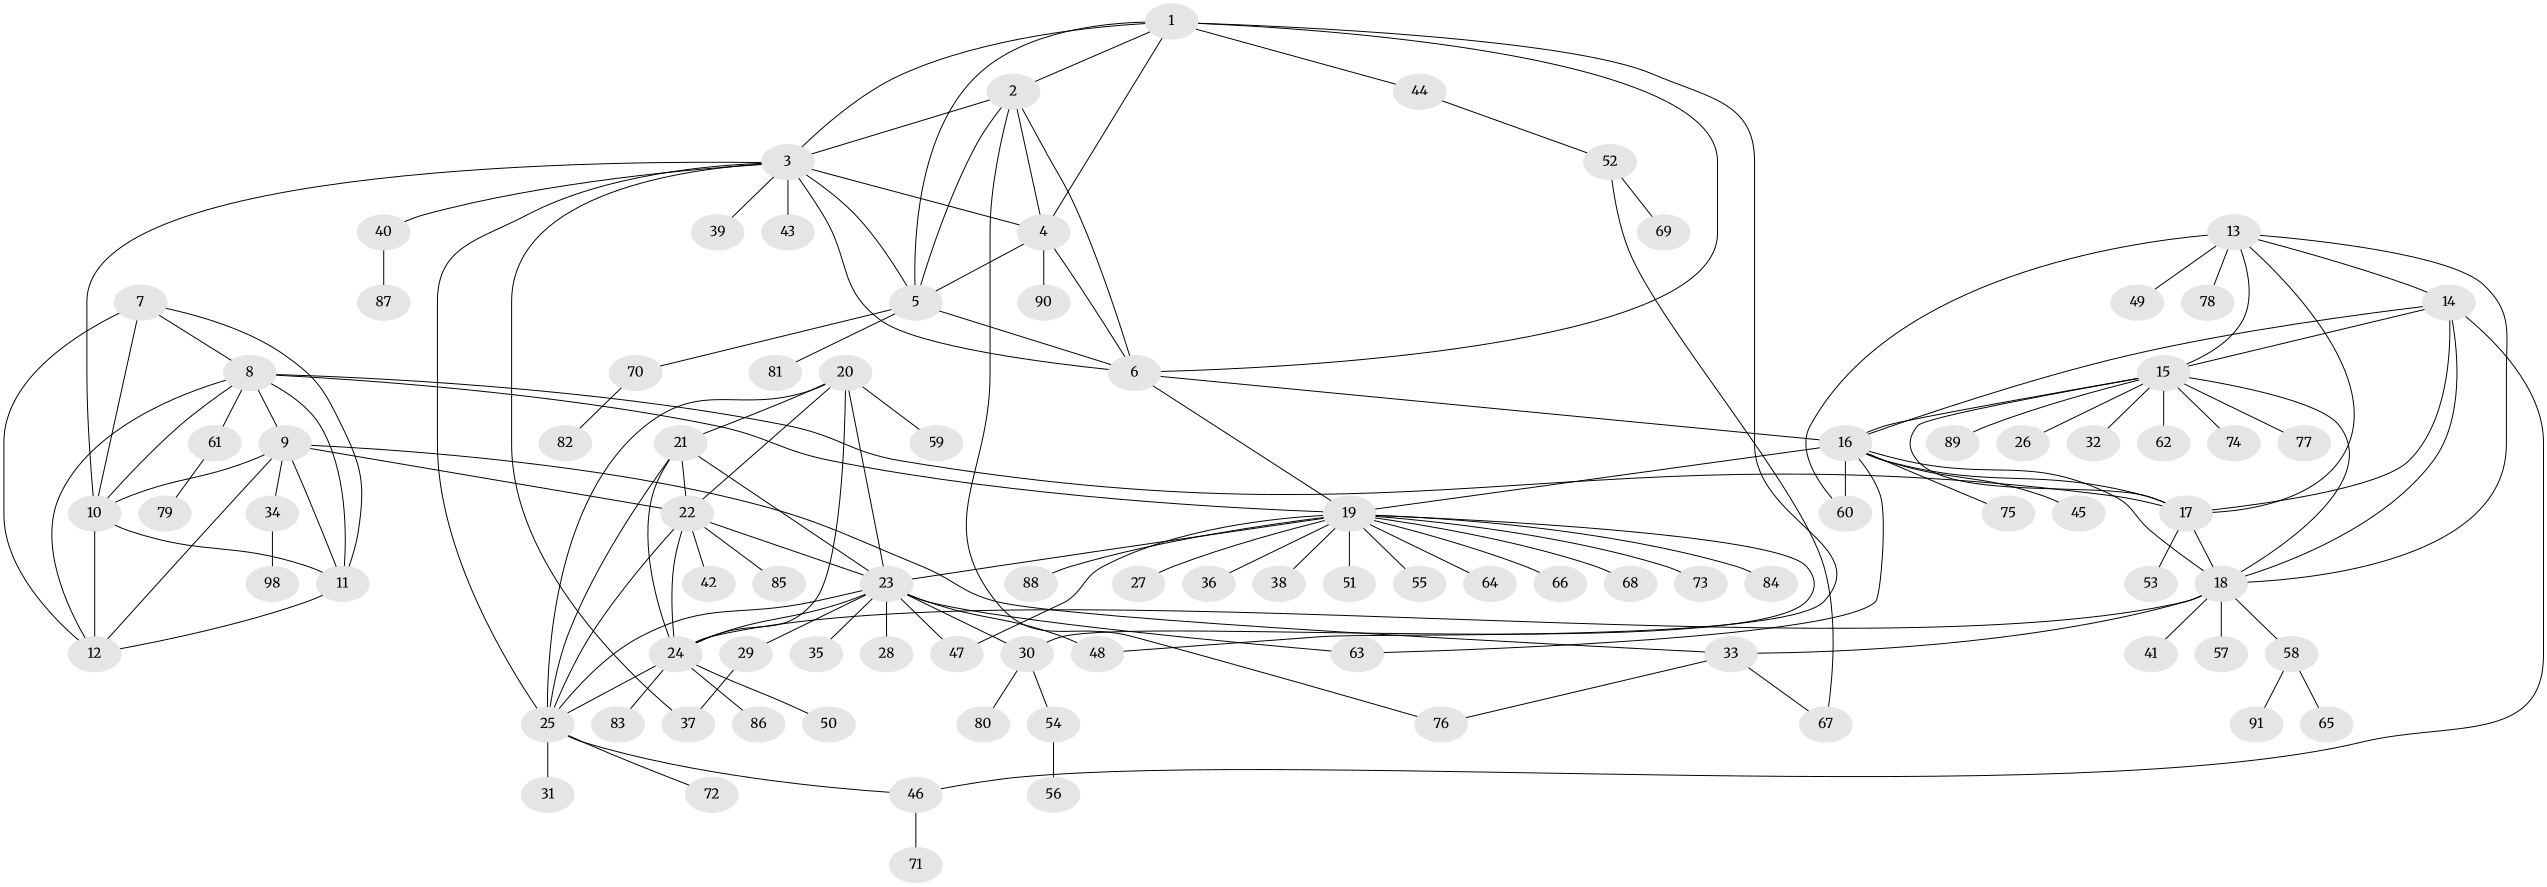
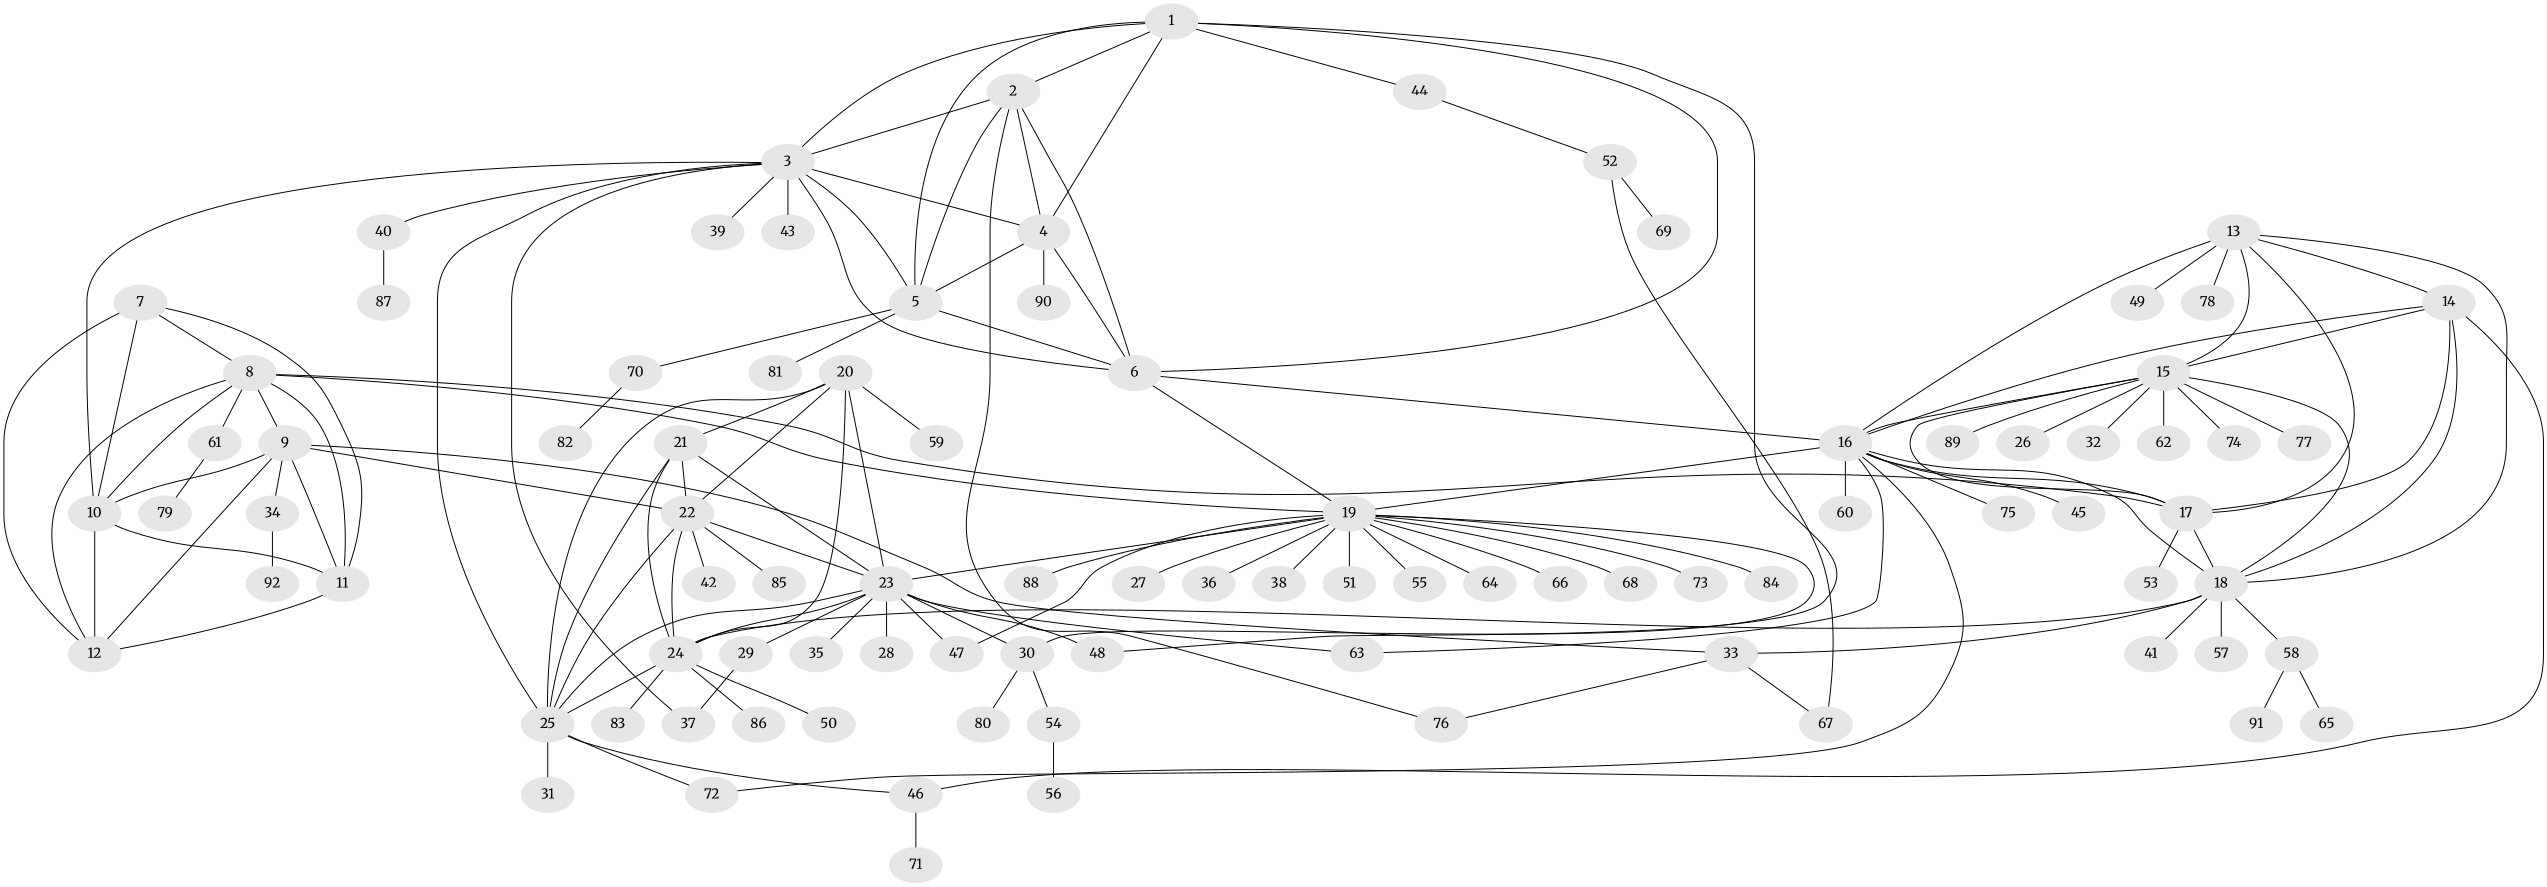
  graph {
    fontname=Merriweather
    node [color=gray90 fontname=Merriweather style=filled]
    edge [fontname=Merriweather weight=1.0]
    1
    2
    3
    4
    5
    6
    44
    48
    76
    10
    25
    37
    39
    40
    43
    90
    70
    81
    16
    19
    52
    11
    12
    46
    72
    31
    87
    82
    17
    18
    45
    60
    63
    75
    23
    27
    30
    36
    38
    47
    51
    55
    64
    66
    68
    73
    84
    88
    7
    8
    9
    61
    22
    33
    34
    53
    79
    24
    42
    85
    67
-   92 [label=98]
+   92
    13
    14
    15
    49
    78
    26
    32
    62
    74
    77
    89
    41
    57
    58
    71
    50
    83
    86
    65
    91
    28
    29
    35
    54
    80
    20
    21
    59
    56
    69
    1 -- 2
    1 -- 3
    1 -- 4
    1 -- 5
    1 -- 6
    1 -- 44
    1 -- 48
    2 -- 3
    2 -- 4
    2 -- 5
    2 -- 6
    2 -- 76
    3 -- 4
    3 -- 5
    3 -- 6
    3 -- 10
    3 -- 25
    3 -- 37
    3 -- 39
    3 -- 40
    3 -- 43
    4 -- 5
    4 -- 6
    4 -- 90
    5 -- 6
    5 -- 70
    5 -- 81
    6 -- 16
    6 -- 19
    44 -- 52
    10 -- 11
    10 -- 12
    25 -- 46
    25 -- 72
    25 -- 31
    40 -- 87
    70 -- 82
    16 -- 19
+   16 -- 72
    16 -- 17
    16 -- 18
    16 -- 45
    16 -- 60
    16 -- 63
    16 -- 75
    19 -- 23
    19 -- 27
    19 -- 30
    19 -- 36
    19 -- 38
    19 -- 47
    19 -- 51
    19 -- 55
    19 -- 64
    19 -- 66
    19 -- 68
    19 -- 73
    19 -- 84
    19 -- 88
    52 -- 67
    52 -- 69
    11 -- 12
    46 -- 71
    17 -- 18
    17 -- 53
    18 -- 33
    18 -- 24
    18 -- 41
    18 -- 57
    18 -- 58
    23 -- 48
    23 -- 25
    23 -- 63
    23 -- 30
    23 -- 47
    23 -- 24
    23 -- 28
    23 -- 29
    23 -- 35
    30 -- 54
    30 -- 80
    7 -- 10 [weight=2.0]
    7 -- 11
    7 -- 12
    7 -- 8
    8 -- 10
    8 -- 19
    8 -- 11
    8 -- 12
    8 -- 17
    8 -- 9
    8 -- 61
    9 -- 10
    9 -- 11
    9 -- 12
    9 -- 22
    9 -- 33
    9 -- 34
    61 -- 79
    22 -- 25
    22 -- 23
    22 -- 24
    22 -- 42
    22 -- 85
    33 -- 76
    33 -- 67
    34 -- 92
    24 -- 25
    24 -- 50
    24 -- 83
    24 -- 86
-   13 -- 60
+   13 -- 16
    13 -- 17
    13 -- 18
    13 -- 14
    13 -- 15
    13 -- 49
    13 -- 78
    14 -- 16
    14 -- 46
    14 -- 17
    14 -- 18
    14 -- 15
    15 -- 16
    15 -- 17
    15 -- 18
    15 -- 26
    15 -- 32
    15 -- 62
    15 -- 74
    15 -- 77
    15 -- 89
    58 -- 65
    58 -- 91
    29 -- 37
    54 -- 56
    20 -- 25
    20 -- 23
    20 -- 22
    20 -- 24
    20 -- 21
    20 -- 59 [weight=2.0]
    21 -- 25
    21 -- 23
    21 -- 22
    21 -- 24
  }
